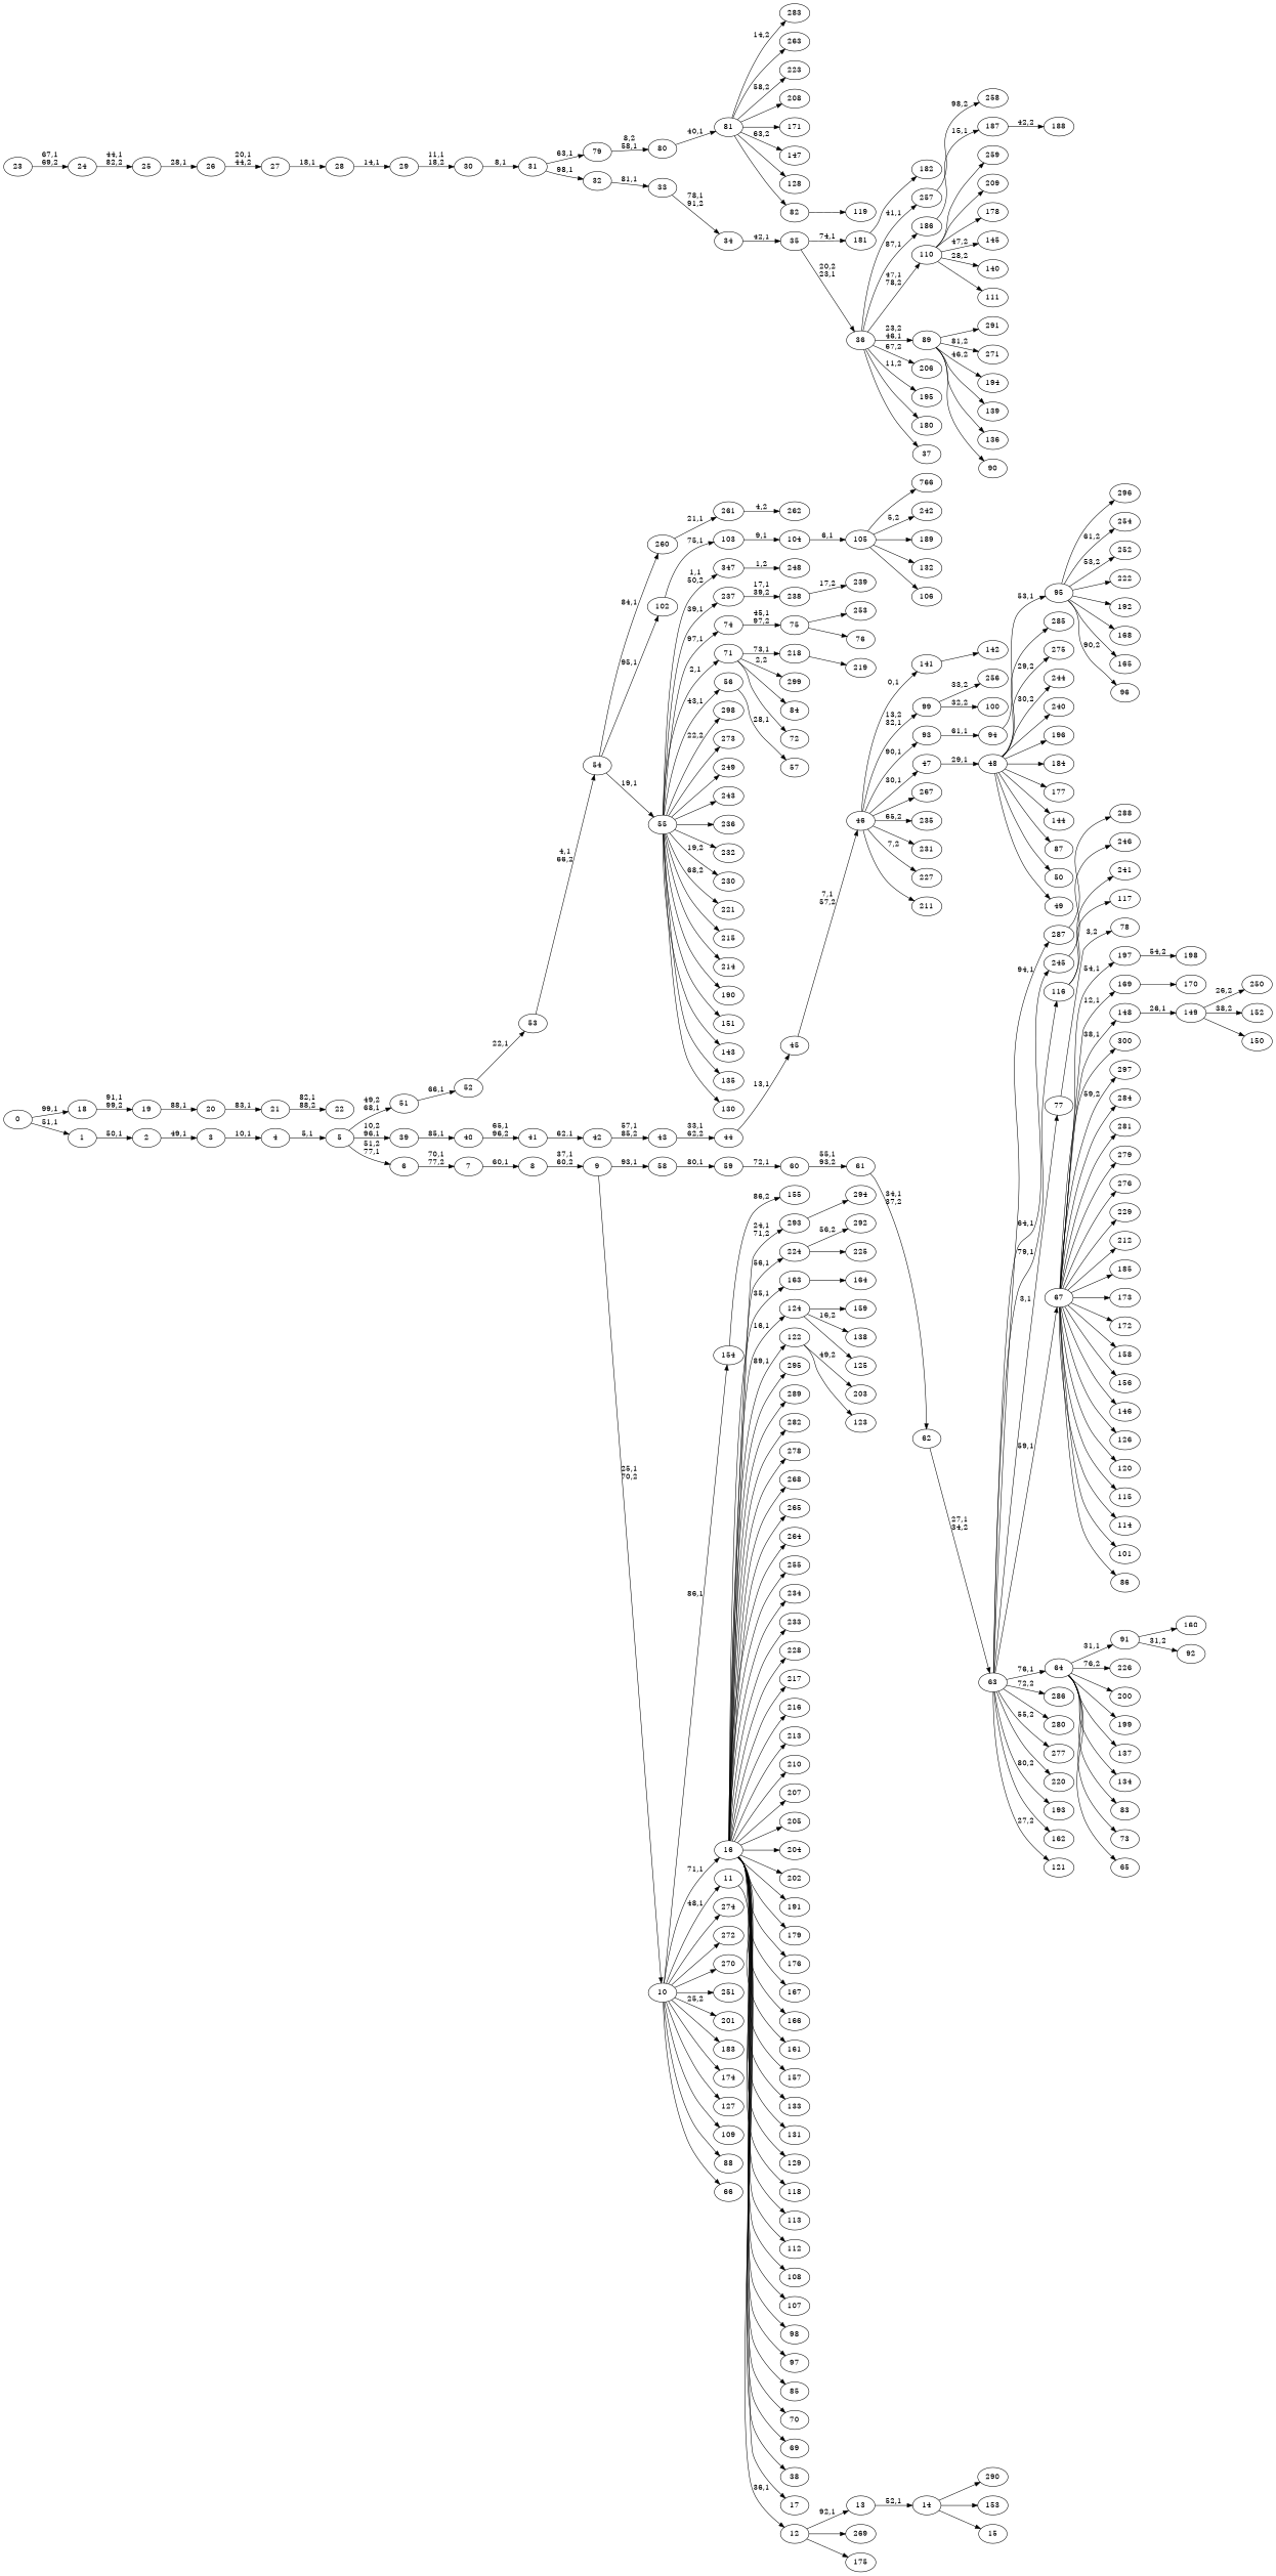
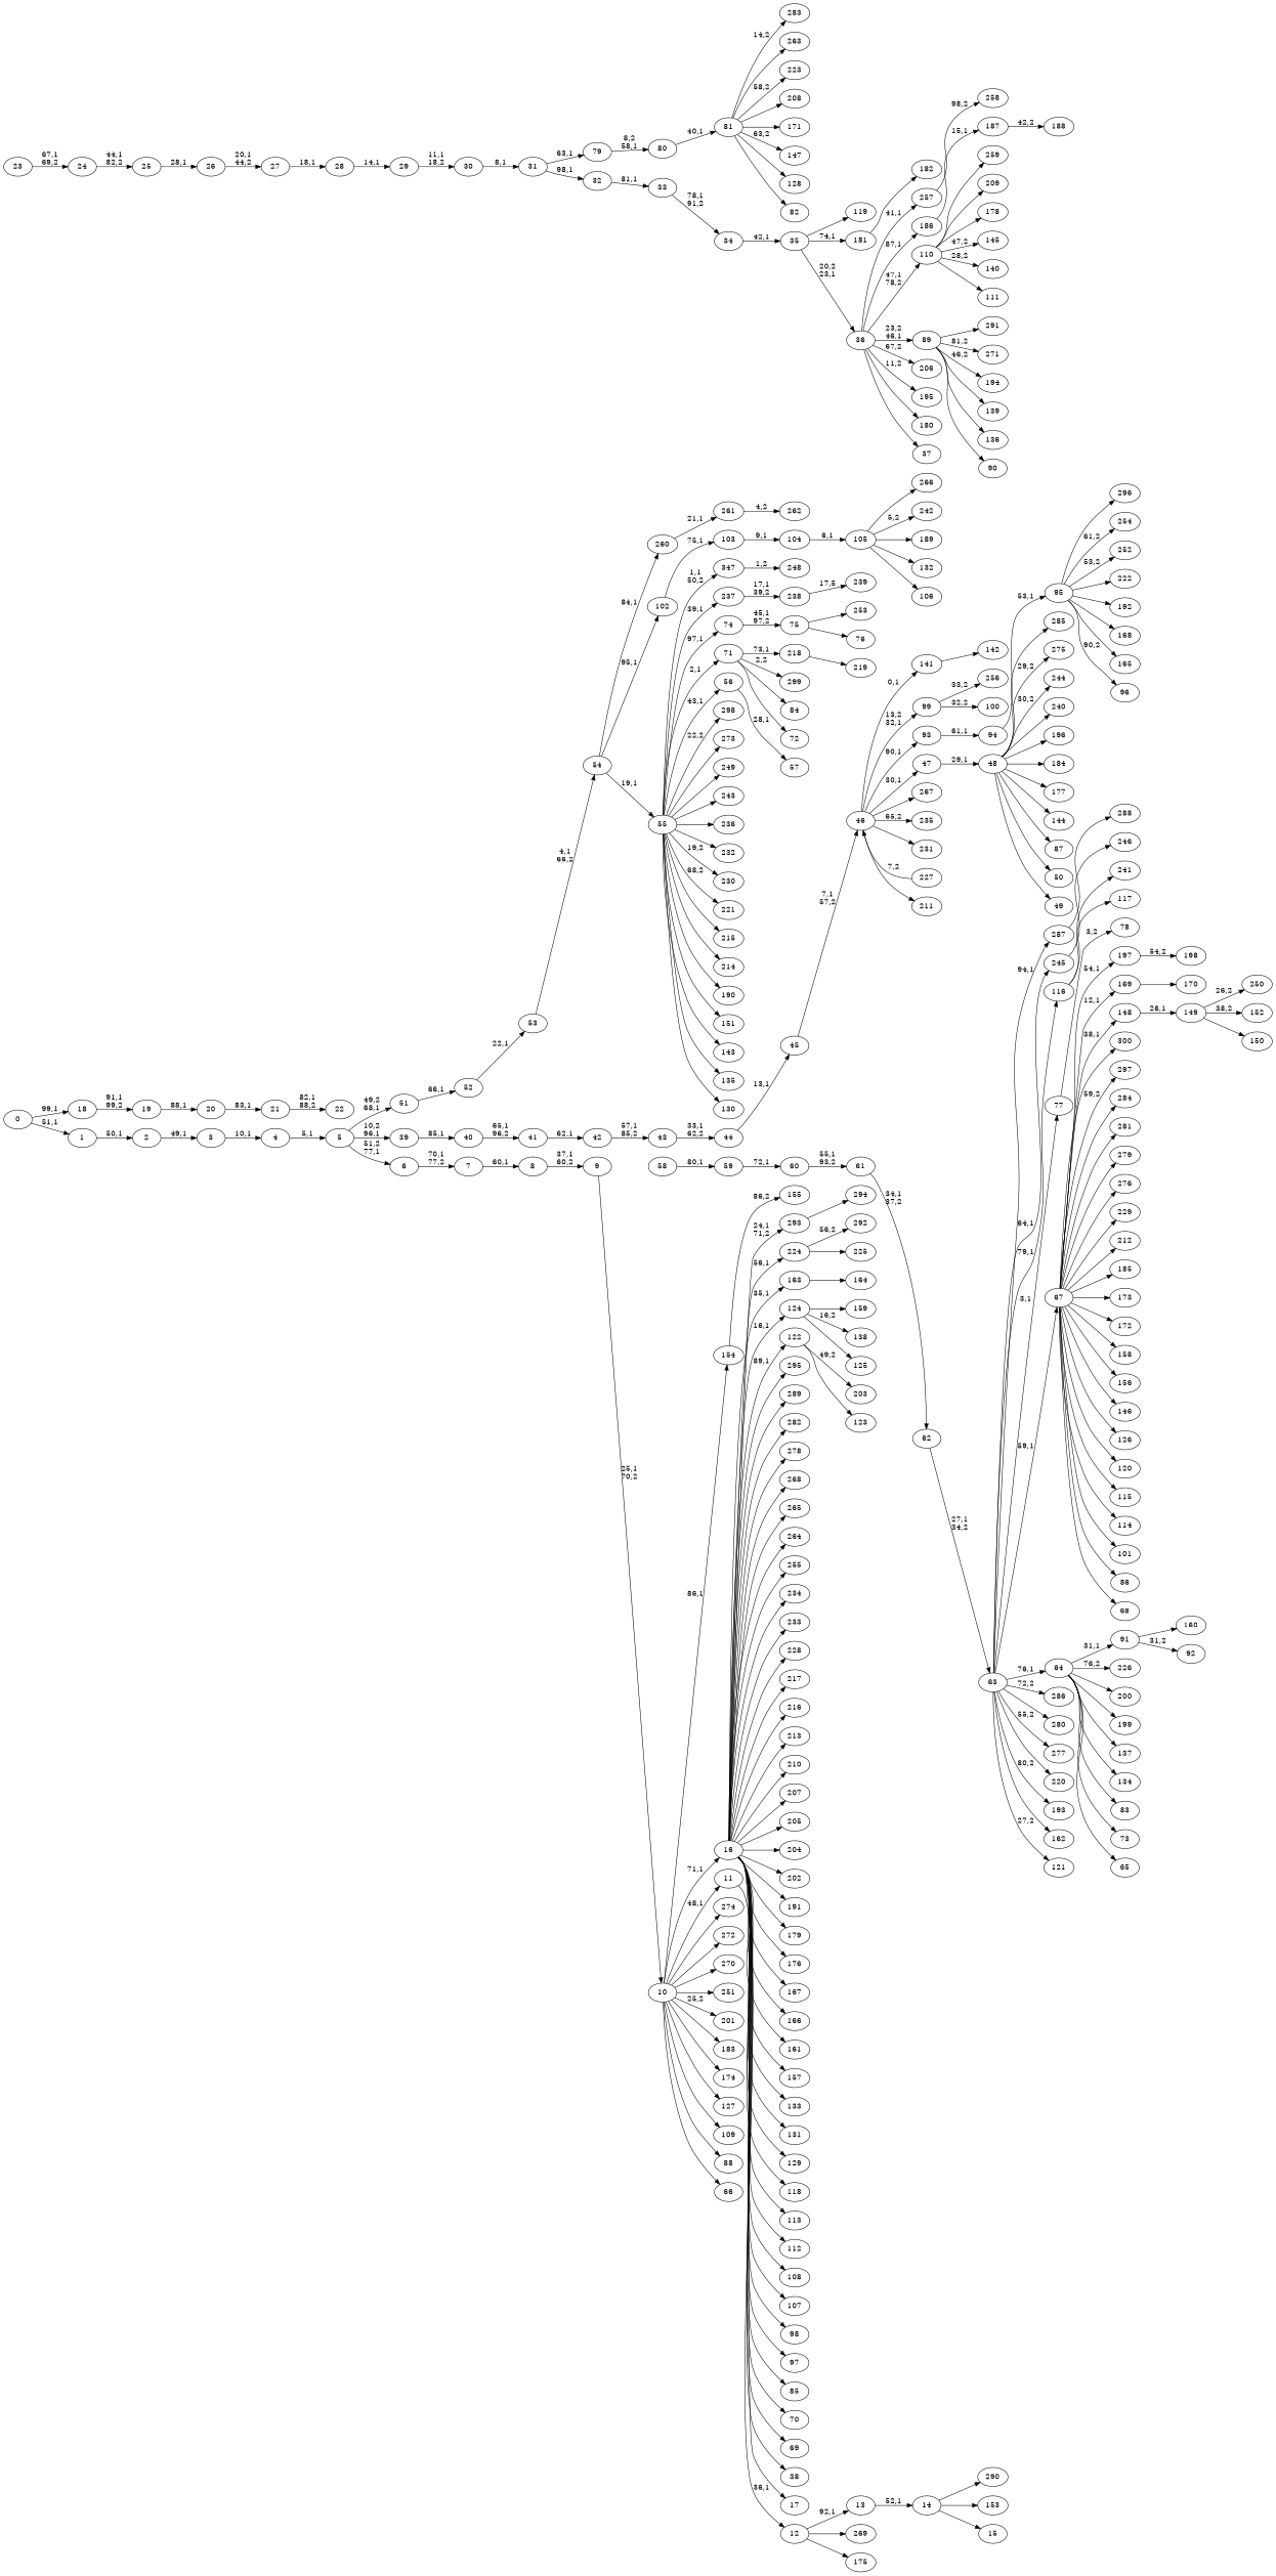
  digraph {
    rankdir=LR
    293
    294
    287
    288
    261
    262
    260
    257
    258
    n10 [label=347]
    248
    245
    246
    238
    239
    237
    224
    292
    225
    218
    219
    197
    198
    187
    188
    186
    181
    182
    169
    170
    163
    164
    154
    155
    149
    250
    152
    150
    148
    141
    142
    124
    159
    138
    125
    122
    203
    123
    116
    241
    117
    110
    259
    209
    178
    145
    140
    111
    105
-   266 [label=766]
+   266
    242
    189
    132
    106
    104
    103
    102
    99
    256
    100
    95
    296
    254
    252
    222
    192
    168
    165
    96
    94
    93
    91
    160
    92
    89
    291
    271
    194
    139
    136
    90
    81
    283
    263
    223
    208
    171
    147
    128
    82
    80
    79
    77
    78
    75
    253
    76
    74
    71
    299
    84
    72
    67
    300
    297
    284
    281
    279
    276
    229
    212
    185
    173
    172
    158
    156
    146
    126
    120
    115
    114
    101
    86
+   68
    64
    226
    200
    199
    137
    134
    83
    73
    65
    63
    286
    280
    277
    220
    193
    162
    121
    62
    61
    60
    59
    58
    56
    57
    55
    298
    273
    249
    243
    236
    232
    230
    221
    215
    214
    190
    151
    143
    135
    130
    54
    53
    52
    51
    48
    285
    275
    244
    240
    196
    184
    177
    144
    87
    50
    49
    47
    46
    267
    235
    231
    227
    211
    45
    44
    43
    42
    41
    40
    39
    36
    206
    195
    180
    37
    35
    119
    34
    33
    32
    31
    30
    29
    28
    27
    26
    25
    24
    23
    21
    22
    20
    19
    18
    16
    295
    289
    282
    278
    268
    265
    264
    255
    234
    233
    228
    217
    216
    213
    210
    207
    205
    204
    202
    191
    179
    176
    167
    166
    161
    157
    133
    131
    129
    118
    113
    112
    108
    107
    98
    97
    85
    70
    69
    38
    17
    14
    290
    153
    15
    13
    12
    269
    175
    11
    10
    274
    272
    270
    251
    201
    183
    174
    127
    109
    88
    66
    9
    8
    7
    6
    5
    4
    3
    2
    1
    0
    293 -> 294
    287 -> 288
    261 -> 262 [label="4,2"]
    260 -> 261 [label="21,1"]
    257 -> 258 [label="98,2"]
    n10 -> 248 [label="1,2"]
    245 -> 246
-   238 -> 239 [label="17,2"]
+   238 -> 239 [label="17,5"]
    237 -> 238 [label="17,1\n39,2"]
    224 -> 292 [label="56,2"]
    224 -> 225
    218 -> 219
    197 -> 198 [label="54,2"]
    187 -> 188 [label="42,2"]
    186 -> 187 [label="15,1"]
    181 -> 182
    169 -> 170
    163 -> 164
    154 -> 155 [label="86,2"]
    149 -> 250 [label="26,2"]
    149 -> 152 [label="38,2"]
    149 -> 150
    148 -> 149 [label="26,1"]
    141 -> 142
    124 -> 159
    124 -> 138 [label="16,2"]
    124 -> 125
    122 -> 203 [label="49,2"]
    122 -> 123
    116 -> 241
    116 -> 117
    110 -> 259
    110 -> 209
    110 -> 178
    110 -> 145 [label="47,2"]
    110 -> 140 [label="28,2"]
    110 -> 111
    105 -> 266
    105 -> 242 [label="5,2"]
    105 -> 189
    105 -> 132
    105 -> 106
    104 -> 105 [label="6,1"]
    103 -> 104 [label="9,1"]
    102 -> 103 [label="75,1"]
    99 -> 256 [label="33,2"]
    99 -> 100 [label="32,2"]
    95 -> 296
    95 -> 254 [label="61,2"]
    95 -> 252 [label="53,2"]
    95 -> 222
    95 -> 192
    95 -> 168
    95 -> 165
    95 -> 96 [label="90,2"]
    94 -> 95 [label="53,1"]
    93 -> 94 [label="61,1"]
    91 -> 160
    91 -> 92 [label="31,2"]
    89 -> 291
    89 -> 271 [label="81,2"]
    89 -> 194 [label="46,2"]
    89 -> 139
    89 -> 136
    89 -> 90
    81 -> 283 [label="14,2"]
    81 -> 263
    81 -> 223 [label="58,2"]
    81 -> 208
    81 -> 171
    81 -> 147 [label="63,2"]
    81 -> 128
    81 -> 82
    80 -> 81 [label="40,1"]
    79 -> 80 [label="8,2\n58,1"]
    77 -> 78 [label="3,2"]
    75 -> 253
    75 -> 76
    74 -> 75 [label="45,1\n97,2"]
    71 -> 218 [label="73,1"]
    71 -> 299 [label="2,2"]
    71 -> 84
    71 -> 72
    67 -> 197 [label="54,1"]
    67 -> 169 [label="12,1"]
    67 -> 148 [label="38,1"]
    67 -> 300
    67 -> 297 [label="59,2"]
    67 -> 284
    67 -> 281
    67 -> 279
    67 -> 276
    67 -> 229
    67 -> 212
    67 -> 185
    67 -> 173
    67 -> 172
    67 -> 158
    67 -> 156
    67 -> 146
    67 -> 126
    67 -> 120
    67 -> 115
    67 -> 114
    67 -> 101
    67 -> 86
+   67 -> 68
    64 -> 91 [label="31,1"]
    64 -> 226 [label="76,2"]
    64 -> 200
    64 -> 199
    64 -> 137
    64 -> 134
    64 -> 83
    64 -> 73
    64 -> 65
    63 -> 287 [label="94,1"]
    63 -> 245 [label="64,1"]
    63 -> 116 [label="79,1"]
    63 -> 77 [label="3,1"]
    63 -> 67 [label="59,1"]
    63 -> 64 [label="76,1"]
    63 -> 286 [label="72,2"]
    63 -> 280
    63 -> 277 [label="55,2"]
    63 -> 220
    63 -> 193 [label="80,2"]
    63 -> 162
    63 -> 121 [label="27,2"]
    62 -> 63 [label="27,1\n34,2"]
    61 -> 62 [label="34,1\n37,2"]
    60 -> 61 [label="55,1\n93,2"]
    59 -> 60 [label="72,1"]
    58 -> 59 [label="80,1"]
    56 -> 57 [label="28,1"]
    55 -> n10 [label="1,1\n50,2"]
    55 -> 237 [label="39,1"]
    55 -> 74 [label="97,1"]
    55 -> 71 [label="2,1"]
    55 -> 56 [label="43,1"]
    55 -> 298 [label="22,2"]
    55 -> 273
    55 -> 249
    55 -> 243
    55 -> 236
    55 -> 232
    55 -> 230 [label="19,2"]
    55 -> 221 [label="68,2"]
    55 -> 215
    55 -> 214
    55 -> 190
    55 -> 151
    55 -> 143
    55 -> 135
    55 -> 130
    54 -> 260 [label="84,1"]
    54 -> 102 [label="95,1"]
    54 -> 55 [label="19,1"]
    53 -> 54 [label="4,1\n66,2"]
    52 -> 53 [label="22,1"]
    51 -> 52 [label="66,1"]
    48 -> 285
    48 -> 275 [label="29,2"]
    48 -> 244 [label="30,2"]
    48 -> 240
    48 -> 196
    48 -> 184
    48 -> 177
    48 -> 144
    48 -> 87
    48 -> 50
    48 -> 49
    47 -> 48 [label="29,1"]
    46 -> 141 [label="0,1"]
    46 -> 99 [label="13,2\n32,1"]
    46 -> 93 [label="90,1"]
    46 -> 47 [label="30,1"]
    46 -> 267
    46 -> 235 [label="65,2"]
    46 -> 231
-   46 -> 227 [label="7,2"]
+   227 -> 46 [label="7,2"]
    46 -> 211
    45 -> 46 [label="7,1\n57,2"]
    44 -> 45 [label="13,1"]
    43 -> 44 [label="33,1\n62,2"]
    42 -> 43 [label="57,1\n85,2"]
    41 -> 42 [label="62,1"]
    40 -> 41 [label="65,1\n96,2"]
    39 -> 40 [label="85,1"]
    36 -> 257 [label="41,1"]
    36 -> 186 [label="87,1"]
    36 -> 110 [label="47,1\n78,2"]
    36 -> 89 [label="23,2\n46,1"]
    36 -> 206 [label="67,2"]
    36 -> 195 [label="11,2"]
    36 -> 180
    36 -> 37
    35 -> 181 [label="74,1"]
    35 -> 36 [label="20,2\n23,1"]
-   82 -> 119
+   35 -> 119
    34 -> 35 [label="42,1"]
    33 -> 34 [label="78,1\n91,2"]
    32 -> 33 [label="81,1"]
    31 -> 79 [label="63,1"]
    31 -> 32 [label="98,1"]
    30 -> 31 [label="8,1"]
    29 -> 30 [label="11,1\n18,2"]
    28 -> 29 [label="14,1"]
    27 -> 28 [label="18,1"]
    26 -> 27 [label="20,1\n44,2"]
    25 -> 26 [label="28,1"]
    24 -> 25 [label="44,1\n82,2"]
    23 -> 24 [label="67,1\n69,2"]
    21 -> 22 [label="82,1\n88,2"]
    20 -> 21 [label="83,1"]
    19 -> 20 [label="88,1"]
    18 -> 19 [label="91,1\n99,2"]
    16 -> 293 [label="24,1\n71,2"]
    16 -> 224 [label="56,1"]
    16 -> 163 [label="35,1"]
    16 -> 124 [label="16,1"]
    16 -> 122 [label="89,1"]
    16 -> 295
    16 -> 289
    16 -> 282
    16 -> 278
    16 -> 268
    16 -> 265
    16 -> 264
    16 -> 255
    16 -> 234
    16 -> 233
    16 -> 228
    16 -> 217
    16 -> 216
    16 -> 213
    16 -> 210
    16 -> 207
    16 -> 205
    16 -> 204
    16 -> 202
    16 -> 191
    16 -> 179
    16 -> 176
    16 -> 167
    16 -> 166
    16 -> 161
    16 -> 157
    16 -> 133
    16 -> 131
    16 -> 129
    16 -> 118
    16 -> 113
    16 -> 112
    16 -> 108
    16 -> 107
    16 -> 98
    16 -> 97
    16 -> 85
    16 -> 70
    16 -> 69
    16 -> 38
    16 -> 17
    14 -> 290
    14 -> 153
    14 -> 15
    13 -> 14 [label="52,1"]
    12 -> 13 [label="92,1"]
    12 -> 269
    12 -> 175
    11 -> 12 [label="36,1"]
    10 -> 154 [label="86,1"]
    10 -> 16 [label="71,1"]
    10 -> 11 [label="48,1"]
    10 -> 274
    10 -> 272
    10 -> 270
    10 -> 251
    10 -> 201 [label="25,2"]
    10 -> 183
    10 -> 174
    10 -> 127
    10 -> 109
    10 -> 88
    10 -> 66
-   9 -> 58 [label="93,1"]
    9 -> 10 [label="25,1\n70,2"]
    8 -> 9 [label="37,1\n60,2"]
    7 -> 8 [label="60,1"]
    6 -> 7 [label="70,1\n77,2"]
    5 -> 51 [label="49,2\n68,1"]
    5 -> 39 [label="10,2\n96,1"]
    5 -> 6 [label="51,2\n77,1"]
    4 -> 5 [label="5,1"]
    3 -> 4 [label="10,1"]
    2 -> 3 [label="49,1"]
    1 -> 2 [label="50,1"]
    0 -> 18 [label="99,1"]
    0 -> 1 [label="51,1"]
  }
